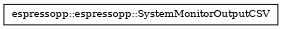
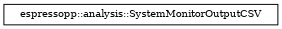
  digraph {
    rankdir=LR
    fontname="DejaVu Serif"
-   n1 [color=black fillcolor=white fontname="DejaVu Serif" fontsize=10 height=0.2 label="espressopp::espressopp::SystemMonitorOutputCSV" shape=record style=filled width=0.4]
+   n1 [color=black fillcolor=white fontname="DejaVu Serif" fontsize=10 height=0.2 label="espressopp::analysis::SystemMonitorOutputCSV" shape=record style=filled width=0.4]
  }
